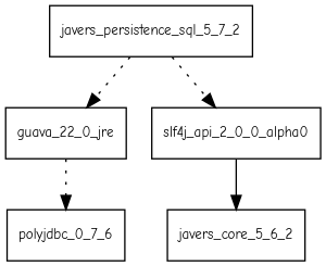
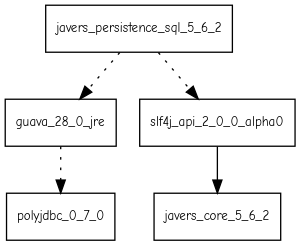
  digraph {
    fontname="Comic Neue"
    node [fontname="Comic Neue" fontsize=10.0 shape=box]
    edge [fontname="Comic Neue" style=dotted]
-   javers_persistence_sql_5_6_2 [label=javers_persistence_sql_5_7_2]
-   guava_28_0_jre [label=guava_22_0_jre]
+   javers_persistence_sql_5_6_2
+   guava_28_0_jre
    slf4j_api_2_0_0_alpha0
-   polyjdbc_0_7_6
+   polyjdbc_0_7_6 [label=polyjdbc_0_7_0]
    javers_core_5_6_2
    javers_persistence_sql_5_6_2 -> guava_28_0_jre
    javers_persistence_sql_5_6_2 -> slf4j_api_2_0_0_alpha0
    guava_28_0_jre -> polyjdbc_0_7_6
    slf4j_api_2_0_0_alpha0 -> javers_core_5_6_2 [style=solid]
  }
